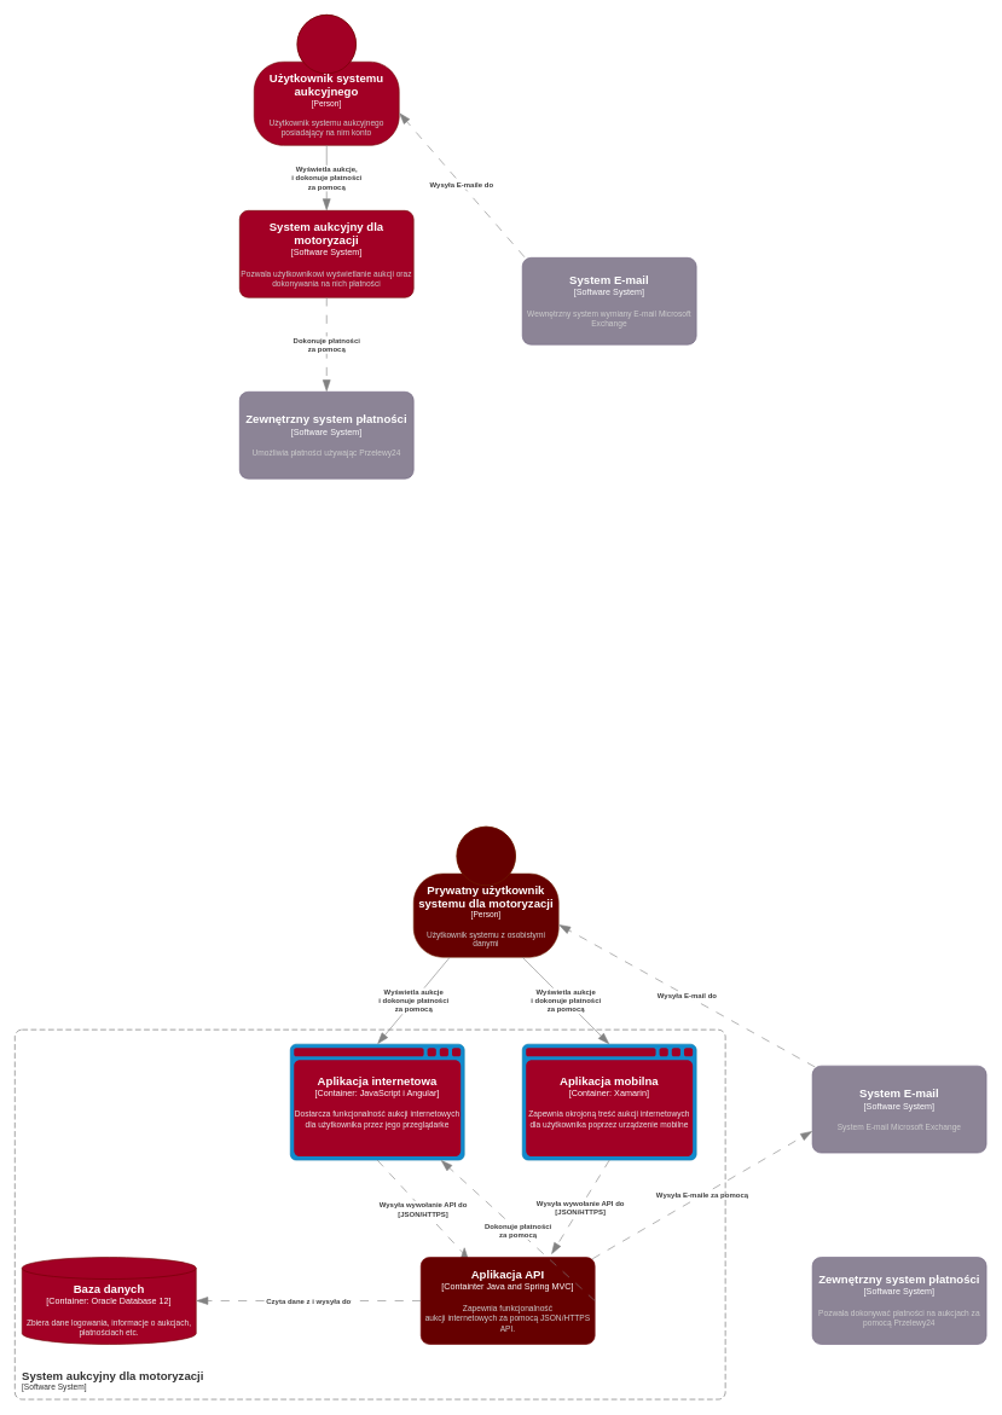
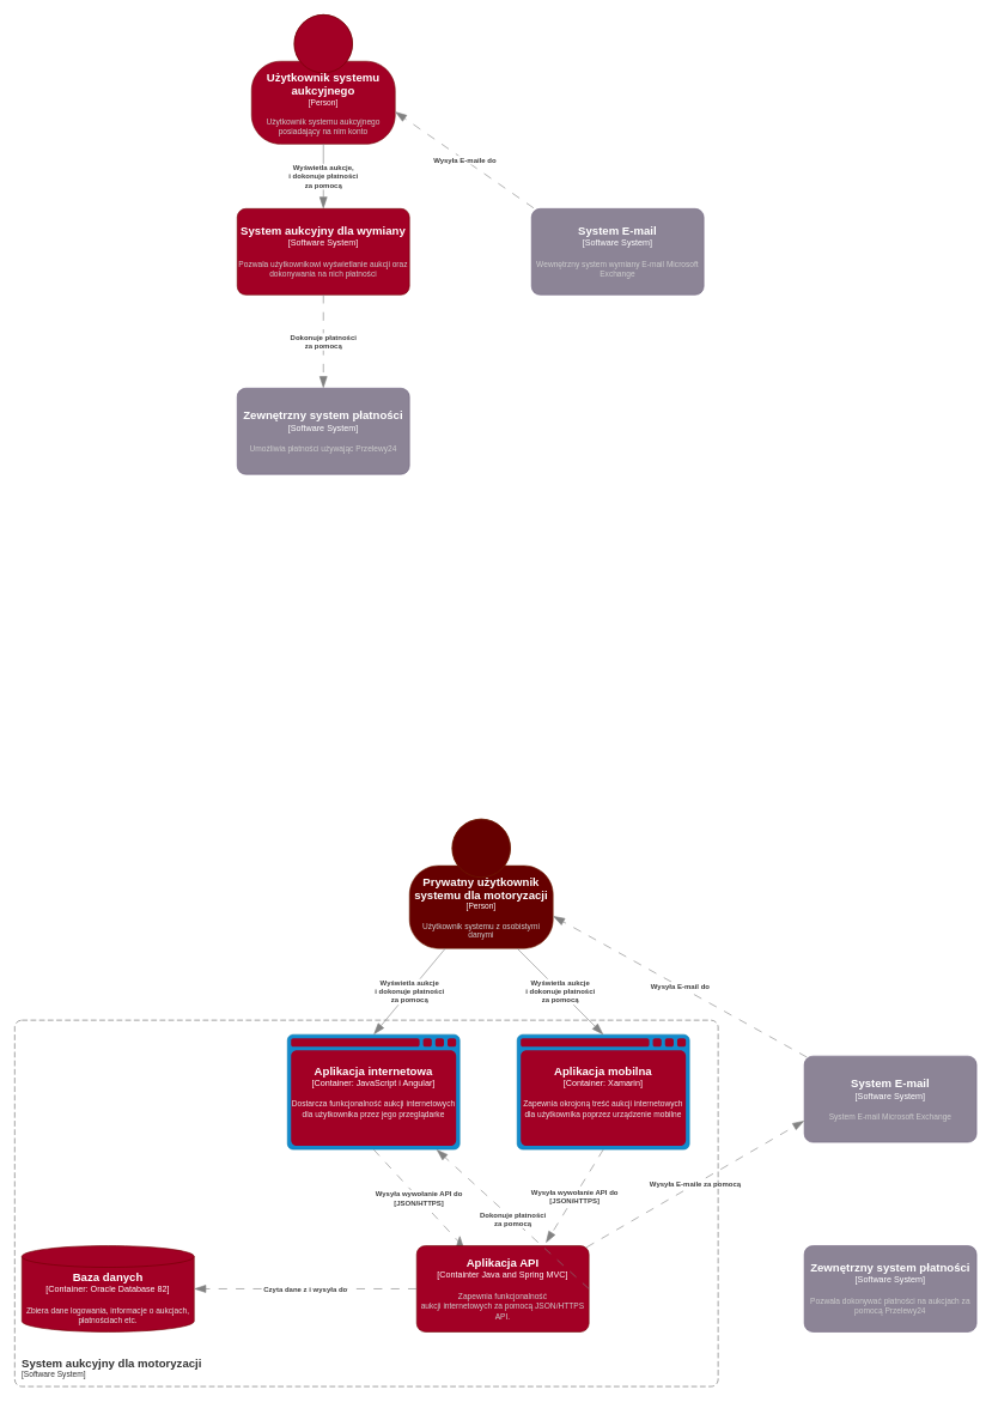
  <mxCell id="0" />
  <mxCell id="1" parent="0" />
  <mxCell id="2" value="&lt;font style=&quot;font-size: 16px&quot;&gt;&lt;b&gt;Użytkownik systemu aukcyjnego&lt;/b&gt;&lt;/font&gt;&lt;div&gt;[Person]&lt;/div&gt;&lt;br&gt;&lt;div&gt;&lt;font style=&quot;font-size: 11px&quot;&gt;&lt;font color=&quot;#cccccc&quot;&gt;Użytkownik systemu aukcyjnego posiadający na nim konto&lt;/font&gt;&lt;/div&gt;" style="html=1;fontSize=11;dashed=0;whiteSpace=wrap;fillColor=#a20025;strokeColor=#6F0000;fontColor=#ffffff;shape=mxgraph.c4.person2;align=center;metaEdit=1;points=[[0.5,0,0],[1,0.5,0],[1,0.75,0],[0.75,1,0],[0.5,1,0],[0.25,1,0],[0,0.75,0],[0,0.5,0]];resizable=0;" vertex="1" parent="1"><mxGeometry x="350" y="20" width="200" height="180" as="geometry" /></mxCell>
  <mxCell id="3" value="&lt;div style=&quot;text-align: left&quot;&gt;&lt;div style=&quot;text-align: center&quot;&gt;&lt;b&gt;Wyświetla aukcje,&#10; i dokonuje płatności &#10;za pomocą&lt;/b&gt;&lt;/div&gt;" style="endArrow=blockThin;html=1;fontSize=10;fontColor=#404040;strokeWidth=1;endFill=1;strokeColor=#828282;elbow=vertical;metaEdit=1;endSize=14;startSize=14;jumpStyle=arc;jumpSize=16;rounded=0;edgeStyle=orthogonalEdgeStyle;exitX=0.5;exitY=1;exitDx=0;exitDy=0;exitPerimeter=0;" edge="1" parent="1" source="2"><mxGeometry width="240" relative="1" as="geometry"><mxPoint x="470" y="370" as="sourcePoint" /><mxPoint x="450" y="290" as="targetPoint" /></mxGeometry></mxCell>
- <mxCell id="4" value="&lt;font style=&quot;font-size: 16px&quot;&gt;&lt;b&gt;System aukcyjny dla motoryzacji&lt;/b&gt;&lt;/font&gt;&lt;div&gt;[Software System]&lt;/div&gt;&lt;br&gt;&lt;div&gt;&lt;font style=&quot;font-size: 11px&quot;&gt;&lt;font color=&quot;#cccccc&quot;&gt;Pozwala użytkownikowi wyświetlanie aukcji oraz dokonywania na nich płatności&lt;/font&gt;&lt;/div&gt;" style="rounded=1;whiteSpace=wrap;html=1;labelBackgroundColor=none;fillColor=#a20025;fontColor=#ffffff;align=center;arcSize=10;strokeColor=#6F0000;metaEdit=1;resizable=0;points=[[0.25,0,0],[0.5,0,0],[0.75,0,0],[1,0.25,0],[1,0.5,0],[1,0.75,0],[0.75,1,0],[0.5,1,0],[0.25,1,0],[0,0.75,0],[0,0.5,0],[0,0.25,0]];" vertex="1" parent="1"><mxGeometry x="330" y="290" width="240" height="120" as="geometry" /></mxCell>
- <mxCell id="5" value="&lt;font style=&quot;font-size: 16px&quot;&gt;&lt;b&gt;System E-mail&lt;/b&gt;&lt;/font&gt;&lt;div&gt;[Software System]&lt;/div&gt;&lt;br&gt;&lt;div&gt;&lt;font style=&quot;font-size: 11px&quot;&gt;&lt;font color=&quot;#cccccc&quot;&gt;Wewnętrzny system wymiany E-mail Microsoft Exchange&lt;/font&gt;&lt;/div&gt;" style="rounded=1;whiteSpace=wrap;html=1;labelBackgroundColor=none;fillColor=#8C8496;fontColor=#ffffff;align=center;arcSize=10;strokeColor=#736782;metaEdit=1;resizable=0;points=[[0.25,0,0],[0.5,0,0],[0.75,0,0],[1,0.25,0],[1,0.5,0],[1,0.75,0],[0.75,1,0],[0.5,1,0],[0.25,1,0],[0,0.75,0],[0,0.5,0],[0,0.25,0]];" vertex="1" parent="1"><mxGeometry x="720" y="355" width="240" height="120" as="geometry" /></mxCell>
+ <mxCell id="4" value="&lt;font style=&quot;font-size: 16px&quot;&gt;&lt;b&gt;System aukcyjny dla wymiany&lt;/b&gt;&lt;/font&gt;&lt;div&gt;[Software System]&lt;/div&gt;&lt;br&gt;&lt;div&gt;&lt;font style=&quot;font-size: 11px&quot;&gt;&lt;font color=&quot;#cccccc&quot;&gt;Pozwala użytkownikowi wyświetlanie aukcji oraz dokonywania na nich płatności&lt;/font&gt;&lt;/div&gt;" style="rounded=1;whiteSpace=wrap;html=1;labelBackgroundColor=none;fillColor=#a20025;fontColor=#ffffff;align=center;arcSize=10;strokeColor=#6F0000;metaEdit=1;resizable=0;points=[[0.25,0,0],[0.5,0,0],[0.75,0,0],[1,0.25,0],[1,0.5,0],[1,0.75,0],[0.75,1,0],[0.5,1,0],[0.25,1,0],[0,0.75,0],[0,0.5,0],[0,0.25,0]];" vertex="1" parent="1"><mxGeometry x="330" y="290" width="240" height="120" as="geometry" /></mxCell>
+ <mxCell id="5" value="&lt;font style=&quot;font-size: 16px&quot;&gt;&lt;b&gt;System E-mail&lt;/b&gt;&lt;/font&gt;&lt;div&gt;[Software System]&lt;/div&gt;&lt;br&gt;&lt;div&gt;&lt;font style=&quot;font-size: 11px&quot;&gt;&lt;font color=&quot;#cccccc&quot;&gt;Wewnętrzny system wymiany E-mail Microsoft Exchange&lt;/font&gt;&lt;/div&gt;" style="rounded=1;whiteSpace=wrap;html=1;labelBackgroundColor=none;fillColor=#8C8496;fontColor=#ffffff;align=center;arcSize=10;strokeColor=#736782;metaEdit=1;resizable=0;points=[[0.25,0,0],[0.5,0,0],[0.75,0,0],[1,0.25,0],[1,0.5,0],[1,0.75,0],[0.75,1,0],[0.5,1,0],[0.25,1,0],[0,0.75,0],[0,0.5,0],[0,0.25,0]];" vertex="1" parent="1"><mxGeometry x="740" y="290" width="240" height="120" as="geometry" /></mxCell>
  <mxCell id="6" value="&lt;div style=&quot;text-align: left&quot;&gt;&lt;div style=&quot;text-align: center&quot;&gt;&lt;b&gt;Wysyła E-maile do&lt;/b&gt;&lt;/div&gt;" style="endArrow=blockThin;html=1;fontSize=10;fontColor=#404040;strokeWidth=1;endFill=1;strokeColor=#828282;elbow=vertical;metaEdit=1;endSize=14;startSize=14;jumpStyle=arc;jumpSize=16;rounded=0;exitX=0.012;exitY=-0.008;exitDx=0;exitDy=0;exitPerimeter=0;entryX=1;entryY=0.75;entryDx=0;entryDy=0;entryPerimeter=0;dashed=1;dashPattern=12 12;" edge="1" parent="1" source="5" target="2"><mxGeometry width="240" relative="1" as="geometry"><mxPoint x="770" y="210" as="sourcePoint" /><mxPoint x="1010" y="210" as="targetPoint" /></mxGeometry></mxCell>
  <mxCell id="7" value="&lt;div style=&quot;text-align: left&quot;&gt;&lt;div style=&quot;text-align: center&quot;&gt;&lt;b&gt;Dokonuje płatności&#10;za pomocą&lt;/b&gt;&lt;/div&gt;" style="endArrow=blockThin;html=1;fontSize=10;fontColor=#404040;strokeWidth=1;endFill=1;strokeColor=#828282;elbow=vertical;metaEdit=1;endSize=14;startSize=14;jumpStyle=arc;jumpSize=16;rounded=0;exitX=0.5;exitY=1;exitDx=0;exitDy=0;exitPerimeter=0;entryX=0.5;entryY=0;entryDx=0;entryDy=0;entryPerimeter=0;dashed=1;dashPattern=12 12;" edge="1" parent="1" source="4" target="8"><mxGeometry x="0.005" width="240" relative="1" as="geometry"><mxPoint x="630" y="600" as="sourcePoint" /><mxPoint x="740" y="565" as="targetPoint" /><mxPoint as="offset" /></mxGeometry></mxCell>
  <mxCell id="8" value="&lt;font style=&quot;font-size: 16px&quot;&gt;&lt;b&gt;Zewnętrzny system płatności&lt;/b&gt;&lt;/font&gt;&lt;div&gt;[Software System]&lt;/div&gt;&lt;br&gt;&lt;div&gt;&lt;font style=&quot;font-size: 11px&quot;&gt;&lt;font color=&quot;#cccccc&quot;&gt;Umożliwia płatności używając Przelewy24&lt;/font&gt;&lt;/div&gt;" style="rounded=1;whiteSpace=wrap;html=1;labelBackgroundColor=none;fillColor=#8C8496;fontColor=#ffffff;align=center;arcSize=10;strokeColor=#736782;metaEdit=1;resizable=0;points=[[0.25,0,0],[0.5,0,0],[0.75,0,0],[1,0.25,0],[1,0.5,0],[1,0.75,0],[0.75,1,0],[0.5,1,0],[0.25,1,0],[0,0.75,0],[0,0.5,0],[0,0.25,0]];" vertex="1" parent="1"><mxGeometry x="330" y="540" width="240" height="120" as="geometry" /></mxCell>
  <mxCell id="9" value="&lt;font style=&quot;font-size: 16px&quot;&gt;&lt;b&gt;Prywatny użytkownik systemu dla motoryzacji&lt;/b&gt;&lt;/font&gt;&lt;div&gt;[Person]&lt;/div&gt;&lt;br&gt;&lt;div&gt;&lt;font style=&quot;font-size: 11px&quot;&gt;&lt;font color=&quot;#cccccc&quot;&gt;Użytkownik systemu z osobistymi danymi&lt;/font&gt;&lt;/div&gt;" style="html=1;fontSize=11;dashed=0;whiteSpace=wrap;fillColor=#660000;strokeColor=#6D1F00;shape=mxgraph.c4.person2;align=center;metaEdit=1;points=[[0.5,0,0],[1,0.5,0],[1,0.75,0],[0.75,1,0],[0.5,1,0],[0.25,1,0],[0,0.75,0],[0,0.5,0]];resizable=0;fontColor=#ffffff;" vertex="1" parent="1"><mxGeometry x="570" y="1140" width="200" height="180" as="geometry" /></mxCell>
  <mxCell id="10" value="&lt;font style=&quot;font-size: 16px&quot;&gt;&lt;b&gt;Aplikacja internetowa&lt;/b&gt;&lt;/font&gt;&lt;div&gt;[Container:&amp;nbsp;JavaScript i Angular]&lt;/div&gt;&lt;br&gt;&lt;div&gt;&lt;font style=&quot;font-size: 11px&quot;&gt;&lt;font color=&quot;#E6E6E6&quot;&gt;Dostarcza funkcjonalność aukcji internetowych dla użytkownika przez jego przeglądarke&lt;/font&gt;&lt;/div&gt;" style="shape=mxgraph.c4.webBrowserContainer2;whiteSpace=wrap;html=1;boundedLbl=1;rounded=0;labelBackgroundColor=none;strokeColor=none;fillColor=#a20025;strokeColor=#118ACD;strokeColor2=#0E7DAD;fontSize=12;fontColor=#ffffff;align=center;metaEdit=1;points=[[0.5,0,0],[1,0.25,0],[1,0.5,0],[1,0.75,0],[0.5,1,0],[0,0.75,0],[0,0.5,0],[0,0.25,0]];resizable=0;gradientColor=none;" vertex="1" parent="1"><mxGeometry x="400" y="1440" width="240" height="160" as="geometry" /></mxCell>
  <mxCell id="11" value="&lt;font style=&quot;font-size: 16px&quot;&gt;&lt;b&gt;Aplikacja mobilna&lt;/b&gt;&lt;/font&gt;&lt;div&gt;[Container:&amp;nbsp;Xamarin]&lt;/div&gt;&lt;br&gt;&lt;div&gt;&lt;font style=&quot;font-size: 11px&quot;&gt;&lt;font color=&quot;#E6E6E6&quot;&gt;Zapewnia okrojoną treść aukcji internetowych dla użytkownika poprzez urządzenie mobilne&lt;/font&gt;&lt;/div&gt;" style="shape=mxgraph.c4.webBrowserContainer2;whiteSpace=wrap;html=1;boundedLbl=1;rounded=0;labelBackgroundColor=none;strokeColor=#6F0000;fillColor=#a20025;strokeColor=#118ACD;strokeColor2=#0E7DAD;fontSize=12;fontColor=#ffffff;align=center;metaEdit=1;points=[[0.5,0,0],[1,0.25,0],[1,0.5,0],[1,0.75,0],[0.5,1,0],[0,0.75,0],[0,0.5,0],[0,0.25,0]];resizable=0;" vertex="1" parent="1"><mxGeometry x="720" y="1440" width="240" height="160" as="geometry" /></mxCell>
  <mxCell id="12" value="&lt;div style=&quot;text-align: left&quot;&gt;&lt;div style=&quot;text-align: center&quot;&gt;&lt;b&gt;Wyświetla aukcje &#10;i dokonuje płatności&#10;za pomocą&lt;/b&gt;&lt;/div&gt;" style="endArrow=blockThin;html=1;fontSize=10;fontColor=#404040;strokeWidth=1;endFill=1;strokeColor=#828282;elbow=vertical;metaEdit=1;endSize=14;startSize=14;jumpStyle=arc;jumpSize=16;rounded=0;exitX=0.25;exitY=1;exitDx=0;exitDy=0;exitPerimeter=0;entryX=0.5;entryY=0;entryDx=0;entryDy=0;entryPerimeter=0;" edge="1" parent="1" source="9" target="10"><mxGeometry x="-0.006" width="240" relative="1" as="geometry"><mxPoint x="500" y="1380" as="sourcePoint" /><mxPoint x="740" y="1380" as="targetPoint" /><mxPoint as="offset" /></mxGeometry></mxCell>
  <mxCell id="13" value="&lt;div style=&quot;text-align: left&quot;&gt;&lt;div style=&quot;text-align: center&quot;&gt;&lt;b&gt;Wyświetla aukcje&#10;i dokonuje płatności &#10;za pomocą&lt;/b&gt;&lt;/div&gt;" style="endArrow=blockThin;html=1;fontSize=10;fontColor=#404040;strokeWidth=1;endFill=1;strokeColor=#828282;elbow=vertical;metaEdit=1;endSize=14;startSize=14;jumpStyle=arc;jumpSize=16;rounded=0;exitX=0.75;exitY=1;exitDx=0;exitDy=0;exitPerimeter=0;entryX=0.5;entryY=0;entryDx=0;entryDy=0;entryPerimeter=0;" edge="1" parent="1" source="9" target="11"><mxGeometry width="240" relative="1" as="geometry"><mxPoint x="760" y="1360" as="sourcePoint" /><mxPoint x="1000" y="1360" as="targetPoint" /></mxGeometry></mxCell>
  <mxCell id="14" value="&lt;div style=&quot;text-align: left&quot;&gt;&lt;div style=&quot;text-align: center&quot;&gt;&lt;b&gt;Wysyła wywołanie API do&#10;[JSON/HTTPS]&lt;/b&gt;&lt;/div&gt;" style="endArrow=blockThin;html=1;fontSize=10;fontColor=#404040;strokeWidth=1;endFill=1;strokeColor=#828282;elbow=vertical;metaEdit=1;endSize=14;startSize=14;jumpStyle=arc;jumpSize=16;rounded=0;exitX=0.5;exitY=1;exitDx=0;exitDy=0;exitPerimeter=0;dashed=1;dashPattern=12 12;" edge="1" parent="1" source="10"><mxGeometry width="240" relative="1" as="geometry"><mxPoint x="530" y="1610" as="sourcePoint" /><mxPoint x="640" y="1720" as="targetPoint" /><Array as="points"><mxPoint x="640" y="1730" /></Array></mxGeometry></mxCell>
  <mxCell id="15" value="&lt;div style=&quot;text-align: left&quot;&gt;&lt;div style=&quot;text-align: center&quot;&gt;&lt;b&gt;Wysyła wywołanie API do&#10;[JSON/HTTPS]&lt;/b&gt;&lt;/div&gt;" style="endArrow=blockThin;html=1;fontSize=10;fontColor=#404040;strokeWidth=1;endFill=1;strokeColor=#828282;elbow=vertical;metaEdit=1;endSize=14;startSize=14;jumpStyle=arc;jumpSize=16;rounded=0;exitX=0.5;exitY=1;exitDx=0;exitDy=0;exitPerimeter=0;dashed=1;dashPattern=12 12;" edge="1" parent="1" source="11"><mxGeometry width="240" relative="1" as="geometry"><mxPoint x="840" y="1690" as="sourcePoint" /><mxPoint x="760" y="1730" as="targetPoint" /></mxGeometry></mxCell>
  <mxCell id="16" value="&lt;font style=&quot;font-size: 16px&quot;&gt;&lt;b&gt;System E-mail&lt;/b&gt;&lt;/font&gt;&lt;div&gt;[Software System]&lt;/div&gt;&lt;br&gt;&lt;div&gt;&lt;font style=&quot;font-size: 11px&quot;&gt;&lt;font color=&quot;#cccccc&quot;&gt;System E-mail Microsoft Exchange&lt;/font&gt;&lt;/div&gt;" style="rounded=1;whiteSpace=wrap;html=1;labelBackgroundColor=none;fillColor=#8C8496;fontColor=#ffffff;align=center;arcSize=10;strokeColor=#736782;metaEdit=1;resizable=0;points=[[0.25,0,0],[0.5,0,0],[0.75,0,0],[1,0.25,0],[1,0.5,0],[1,0.75,0],[0.75,1,0],[0.5,1,0],[0.25,1,0],[0,0.75,0],[0,0.5,0],[0,0.25,0]];" vertex="1" parent="1"><mxGeometry x="1120" y="1470" width="240" height="120" as="geometry" /></mxCell>
  <mxCell id="17" value="&lt;div style=&quot;text-align: left&quot;&gt;&lt;div style=&quot;text-align: center&quot;&gt;&lt;b&gt;Wysyła E-mail do&lt;/b&gt;&lt;/div&gt;" style="endArrow=blockThin;html=1;fontSize=10;fontColor=#404040;strokeWidth=1;endFill=1;strokeColor=#828282;elbow=vertical;metaEdit=1;endSize=14;startSize=14;jumpStyle=arc;jumpSize=16;rounded=0;exitX=0.015;exitY=0.012;exitDx=0;exitDy=0;exitPerimeter=0;entryX=1;entryY=0.75;entryDx=0;entryDy=0;entryPerimeter=0;dashed=1;dashPattern=12 12;" edge="1" parent="1" source="16" target="9"><mxGeometry width="240" relative="1" as="geometry"><mxPoint x="1070" y="1380" as="sourcePoint" /><mxPoint x="1310" y="1380" as="targetPoint" /></mxGeometry></mxCell>
- <mxCell id="18" value="&lt;font style=&quot;font-size: 16px&quot;&gt;&lt;b&gt;Baza danych&lt;/b&gt;&lt;/font&gt;&lt;div&gt;[Container:&amp;nbsp;Oracle Database 12]&lt;/div&gt;&lt;br&gt;&lt;div&gt;&lt;font style=&quot;font-size: 11px&quot;&gt;&lt;font color=&quot;#E6E6E6&quot;&gt;Zbiera dane logowania, informacje o aukcjach, płatnościach etc.&lt;/font&gt;&lt;/div&gt;" style="shape=cylinder3;size=15;whiteSpace=wrap;html=1;boundedLbl=1;rounded=0;labelBackgroundColor=none;fillColor=#a20025;fontSize=12;fontColor=#ffffff;align=center;strokeColor=#6F0000;metaEdit=1;points=[[0.5,0,0],[1,0.25,0],[1,0.5,0],[1,0.75,0],[0.5,1,0],[0,0.75,0],[0,0.5,0],[0,0.25,0]];resizable=0;" vertex="1" parent="1"><mxGeometry x="30" y="1734" width="240" height="120" as="geometry" /></mxCell>
- <mxCell id="19" value="&lt;font style=&quot;font-size: 16px&quot;&gt;&lt;b&gt;Aplikacja API&lt;/b&gt;&lt;/font&gt;&lt;div&gt;[Containter Java and Spring MVC]&lt;/div&gt;&lt;br&gt;&lt;div&gt;&lt;font style=&quot;font-size: 11px&quot;&gt;&lt;font color=&quot;#cccccc&quot;&gt;Zapewnia funkcjonalność &#10;aukcji internetowych za pomocą JSON/HTTPS API.&lt;/font&gt;&lt;/div&gt;" style="rounded=1;whiteSpace=wrap;html=1;labelBackgroundColor=none;fillColor=#660000;fontColor=#ffffff;align=center;arcSize=10;strokeColor=#6F0000;metaEdit=1;resizable=0;points=[[0.25,0,0],[0.5,0,0],[0.75,0,0],[1,0.25,0],[1,0.5,0],[1,0.75,0],[0.75,1,0],[0.5,1,0],[0.25,1,0],[0,0.75,0],[0,0.5,0],[0,0.25,0]];" vertex="1" parent="1"><mxGeometry x="580" y="1734" width="240" height="120" as="geometry" /></mxCell>
+ <mxCell id="18" value="&lt;font style=&quot;font-size: 16px&quot;&gt;&lt;b&gt;Baza danych&lt;/b&gt;&lt;/font&gt;&lt;div&gt;[Container:&amp;nbsp;Oracle Database 82]&lt;/div&gt;&lt;br&gt;&lt;div&gt;&lt;font style=&quot;font-size: 11px&quot;&gt;&lt;font color=&quot;#E6E6E6&quot;&gt;Zbiera dane logowania, informacje o aukcjach, płatnościach etc.&lt;/font&gt;&lt;/div&gt;" style="shape=cylinder3;size=15;whiteSpace=wrap;html=1;boundedLbl=1;rounded=0;labelBackgroundColor=none;fillColor=#a20025;fontSize=12;fontColor=#ffffff;align=center;strokeColor=#6F0000;metaEdit=1;points=[[0.5,0,0],[1,0.25,0],[1,0.5,0],[1,0.75,0],[0.5,1,0],[0,0.75,0],[0,0.5,0],[0,0.25,0]];resizable=0;" vertex="1" parent="1"><mxGeometry x="30" y="1734" width="240" height="120" as="geometry" /></mxCell>
+ <mxCell id="19" value="&lt;font style=&quot;font-size: 16px&quot;&gt;&lt;b&gt;Aplikacja API&lt;/b&gt;&lt;/font&gt;&lt;div&gt;[Containter Java and Spring MVC]&lt;/div&gt;&lt;br&gt;&lt;div&gt;&lt;font style=&quot;font-size: 11px&quot;&gt;&lt;font color=&quot;#cccccc&quot;&gt;Zapewnia funkcjonalność &#10;aukcji internetowych za pomocą JSON/HTTPS API.&lt;/font&gt;&lt;/div&gt;" style="rounded=1;whiteSpace=wrap;html=1;labelBackgroundColor=none;fillColor=#a20025;fontColor=#ffffff;align=center;arcSize=10;strokeColor=#6F0000;metaEdit=1;resizable=0;points=[[0.25,0,0],[0.5,0,0],[0.75,0,0],[1,0.25,0],[1,0.5,0],[1,0.75,0],[0.75,1,0],[0.5,1,0],[0.25,1,0],[0,0.75,0],[0,0.5,0],[0,0.25,0]];" vertex="1" parent="1"><mxGeometry x="580" y="1734" width="240" height="120" as="geometry" /></mxCell>
  <mxCell id="20" value="&lt;div style=&quot;text-align: left&quot;&gt;&lt;div style=&quot;text-align: center&quot;&gt;&lt;b&gt;Czyta dane z i wysyła do&lt;/b&gt;&lt;/div&gt;" style="endArrow=blockThin;html=1;fontSize=10;fontColor=#404040;strokeWidth=1;endFill=1;strokeColor=#828282;elbow=vertical;metaEdit=1;endSize=14;startSize=14;jumpStyle=arc;jumpSize=16;rounded=0;edgeStyle=orthogonalEdgeStyle;exitX=0;exitY=0.5;exitDx=0;exitDy=0;exitPerimeter=0;entryX=1;entryY=0.5;entryDx=0;entryDy=0;entryPerimeter=0;dashed=1;dashPattern=12 12;" edge="1" parent="1" source="19" target="18"><mxGeometry width="240" relative="1" as="geometry"><mxPoint x="360" y="1790" as="sourcePoint" /><mxPoint x="600" y="1790" as="targetPoint" /></mxGeometry></mxCell>
  <mxCell id="21" value="&lt;div style=&quot;text-align: left&quot;&gt;&lt;div style=&quot;text-align: center&quot;&gt;&lt;b&gt;Wysyła E-maile za pomocą&lt;/b&gt;&lt;/div&gt;" style="endArrow=blockThin;html=1;fontSize=10;fontColor=#404040;strokeWidth=1;endFill=1;strokeColor=#828282;elbow=vertical;metaEdit=1;endSize=14;startSize=14;jumpStyle=arc;jumpSize=16;rounded=0;exitX=0.986;exitY=0.018;exitDx=0;exitDy=0;exitPerimeter=0;entryX=0;entryY=0.75;entryDx=0;entryDy=0;entryPerimeter=0;dashed=1;dashPattern=12 12;" edge="1" parent="1" source="19" target="16"><mxGeometry x="-0.001" width="240" relative="1" as="geometry"><mxPoint x="870" y="1720" as="sourcePoint" /><mxPoint x="1110" y="1720" as="targetPoint" /><mxPoint as="offset" /></mxGeometry></mxCell>
  <mxCell id="22" value="&lt;font style=&quot;font-size: 16px&quot;&gt;&lt;b&gt;&lt;div style=&quot;text-align: left&quot;&gt;System aukcyjny dla motoryzacji&lt;/div&gt;&lt;/b&gt;&lt;/font&gt;&lt;div style=&quot;text-align: left&quot;&gt;[Software System]&lt;/div&gt;" style="rounded=1;fontSize=11;whiteSpace=wrap;html=1;dashed=1;arcSize=20;fillColor=none;strokeColor=#666666;fontColor=#333333;labelBackgroundColor=none;align=left;verticalAlign=bottom;labelBorderColor=none;spacingTop=0;spacing=10;dashPattern=8 4;metaEdit=1;rotatable=0;perimeter=rectanglePerimeter;noLabel=0;labelPadding=0;allowArrows=0;connectable=0;expand=0;recursiveResize=0;editable=1;pointerEvents=0;absoluteArcSize=1;points=[[0.25,0,0],[0.5,0,0],[0.75,0,0],[1,0.25,0],[1,0.5,0],[1,0.75,0],[0.75,1,0],[0.5,1,0],[0.25,1,0],[0,0.75,0],[0,0.5,0],[0,0.25,0]];" vertex="1" parent="1"><mxGeometry x="20" y="1420" width="980" height="510" as="geometry" /></mxCell>
  <mxCell id="23" value="&lt;div style=&quot;text-align: left&quot;&gt;&lt;div style=&quot;text-align: center&quot;&gt;&lt;b&gt;Dokonuje płatności&#10;za pomocą&lt;/b&gt;&lt;/div&gt;" style="endArrow=blockThin;html=1;fontSize=10;fontColor=#404040;strokeWidth=1;endFill=1;strokeColor=#828282;elbow=vertical;metaEdit=1;endSize=14;startSize=14;jumpStyle=arc;jumpSize=16;rounded=0;exitX=1;exitY=0.5;exitDx=0;exitDy=0;exitPerimeter=0;dashed=1;dashPattern=12 12;" edge="1" parent="1" source="19" target="10"><mxGeometry width="240" relative="1" as="geometry"><mxPoint x="980" y="1940" as="sourcePoint" /><mxPoint x="1090" y="2010" as="targetPoint" /></mxGeometry></mxCell>
  <mxCell id="24" value="&lt;font style=&quot;font-size: 16px&quot;&gt;&lt;b&gt;Zewnętrzny system płatności&lt;/b&gt;&lt;/font&gt;&lt;div&gt;[Software System]&lt;/div&gt;&lt;br&gt;&lt;div&gt;&lt;font style=&quot;font-size: 11px&quot;&gt;&lt;font color=&quot;#cccccc&quot;&gt;Pozwala dokonywać płatności na aukcjach za pomocą Przelewy24&lt;/font&gt;&lt;/div&gt;" style="rounded=1;whiteSpace=wrap;html=1;labelBackgroundColor=none;fillColor=#8C8496;fontColor=#ffffff;align=center;arcSize=10;strokeColor=#736782;metaEdit=1;resizable=0;points=[[0.25,0,0],[0.5,0,0],[0.75,0,0],[1,0.25,0],[1,0.5,0],[1,0.75,0],[0.75,1,0],[0.5,1,0],[0.25,1,0],[0,0.75,0],[0,0.5,0],[0,0.25,0]];" vertex="1" parent="1"><mxGeometry x="1120" y="1734" width="240" height="120" as="geometry" /></mxCell>
